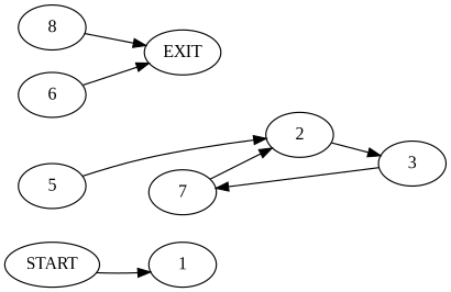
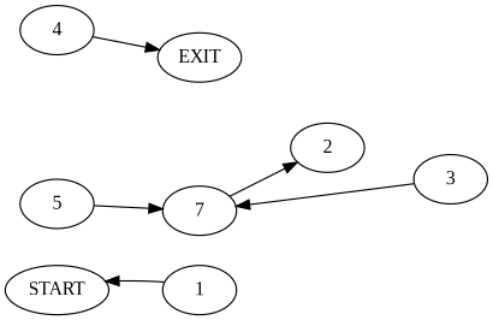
  digraph {
    fontname="Liberation Serif"
    rankdir=LR
    node [fontname="Liberation Serif"]
    edge [fontname="Liberation Serif"]
    n1 [label=START]
    1
    5
    7
    n5 [label=EXIT]
    2
    3
-   4 [label=8]
-   6
-   n1 -> 1
-   5 -> 2
+   4
+   1 -> n1
+   5 -> 7
    7 -> 2
-   2 -> 3
    3 -> 7
    4 -> n5
-   6 -> n5
  }
